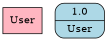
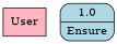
  digraph {
    node [style=filled]
    n1 [label=User shape=box fillcolor=lightpink]
-   n2 [label="{<f0> 1.0|<f1> User }" shape=Mrecord fillcolor=lightblue]
+   n2 [label="{<f0> 1.0|<f1> Ensure }" shape=Mrecord fillcolor=lightblue]
  }
